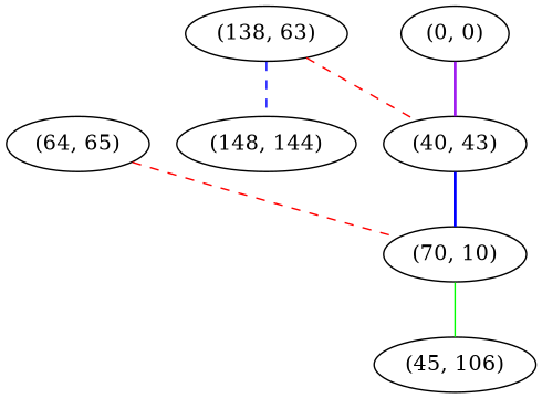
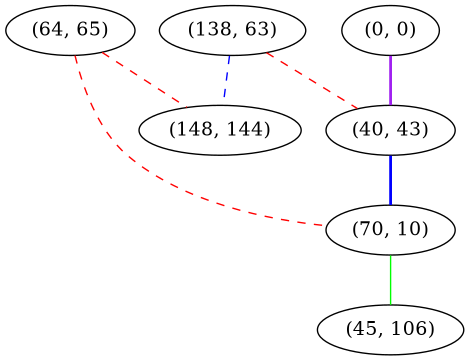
  graph {
    edge [color=red style=dashed weight=1]
    "(64, 65)"
    "(148, 144)"
    "(70, 10)"
    "(138, 63)"
    "(40, 43)"
    "(0, 0)"
    "(45, 106)"
+   "(64, 65)" -- "(148, 144)"
    "(64, 65)" -- "(70, 10)"
    "(70, 10)" -- "(45, 106)" [color=green style=solid weight=2]
    "(138, 63)" -- "(148, 144)" [color=blue weight=3]
    "(138, 63)" -- "(40, 43)"
    "(40, 43)" -- "(70, 10)" [color=blue style=bold weight=3]
    "(0, 0)" -- "(40, 43)" [color=purple style=bold weight=4]
  }
